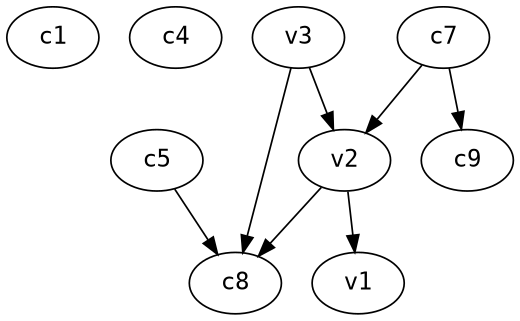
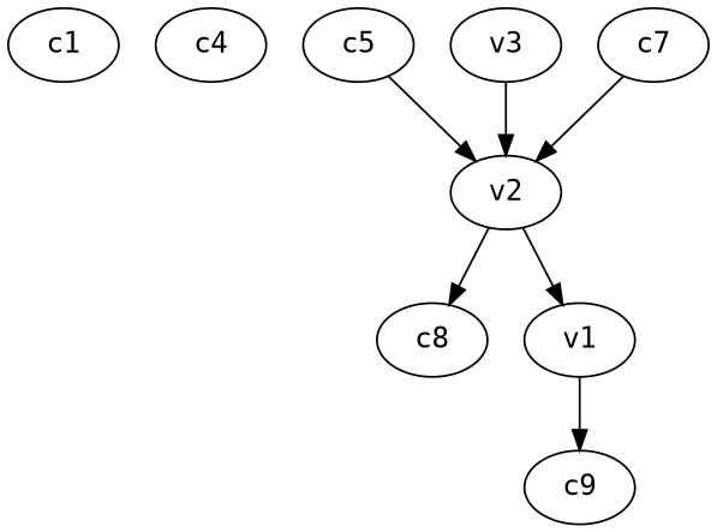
  strict digraph {
    fontname="DejaVu Sans Mono"
    node [fontname="DejaVu Sans Mono"]
    edge [fontname="DejaVu Sans Mono" weight=1]
    c1
    c4
    c5
    v2
    c8
    v1
    v3
    c7
    n9 [label=c9]
-   c5 -> c8
+   c5 -> v2
    v2 -> c8
    v2 -> v1
-   c7 -> n9
+   v1 -> n9
    v3 -> v2
-   v3 -> c8
    c7 -> v2
  }
